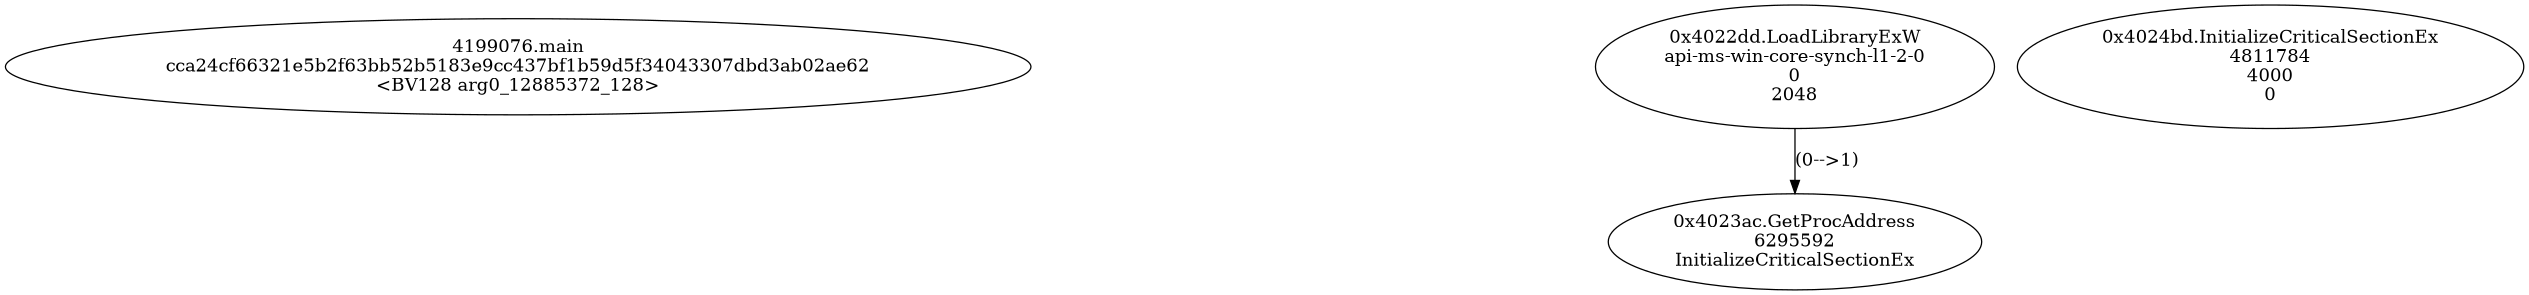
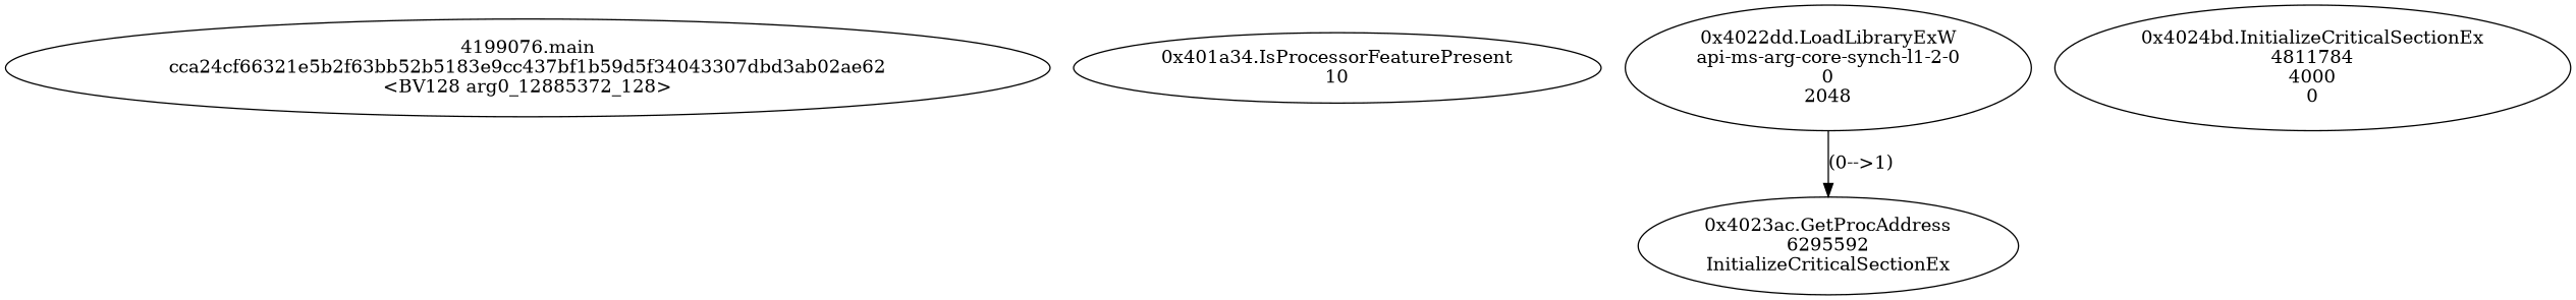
  digraph {
    n1 [label="4199076.main\ncca24cf66321e5b2f63bb52b5183e9cc437bf1b59d5f34043307dbd3ab02ae62\n<BV128 arg0_12885372_128>"]
-   n3 [label="0x4022dd.LoadLibraryExW\napi-ms-win-core-synch-l1-2-0\n0\n2048"]
+   n2 [label="0x401a34.IsProcessorFeaturePresent\n10"]
+   n3 [label="0x4022dd.LoadLibraryExW\napi-ms-arg-core-synch-l1-2-0\n0\n2048"]
    n4 [label="0x4023ac.GetProcAddress\n6295592\nInitializeCriticalSectionEx"]
    n5 [label="0x4024bd.InitializeCriticalSectionEx\n4811784\n4000\n0"]
    n3 -> n4 [label="(0-->1)"]
  }
